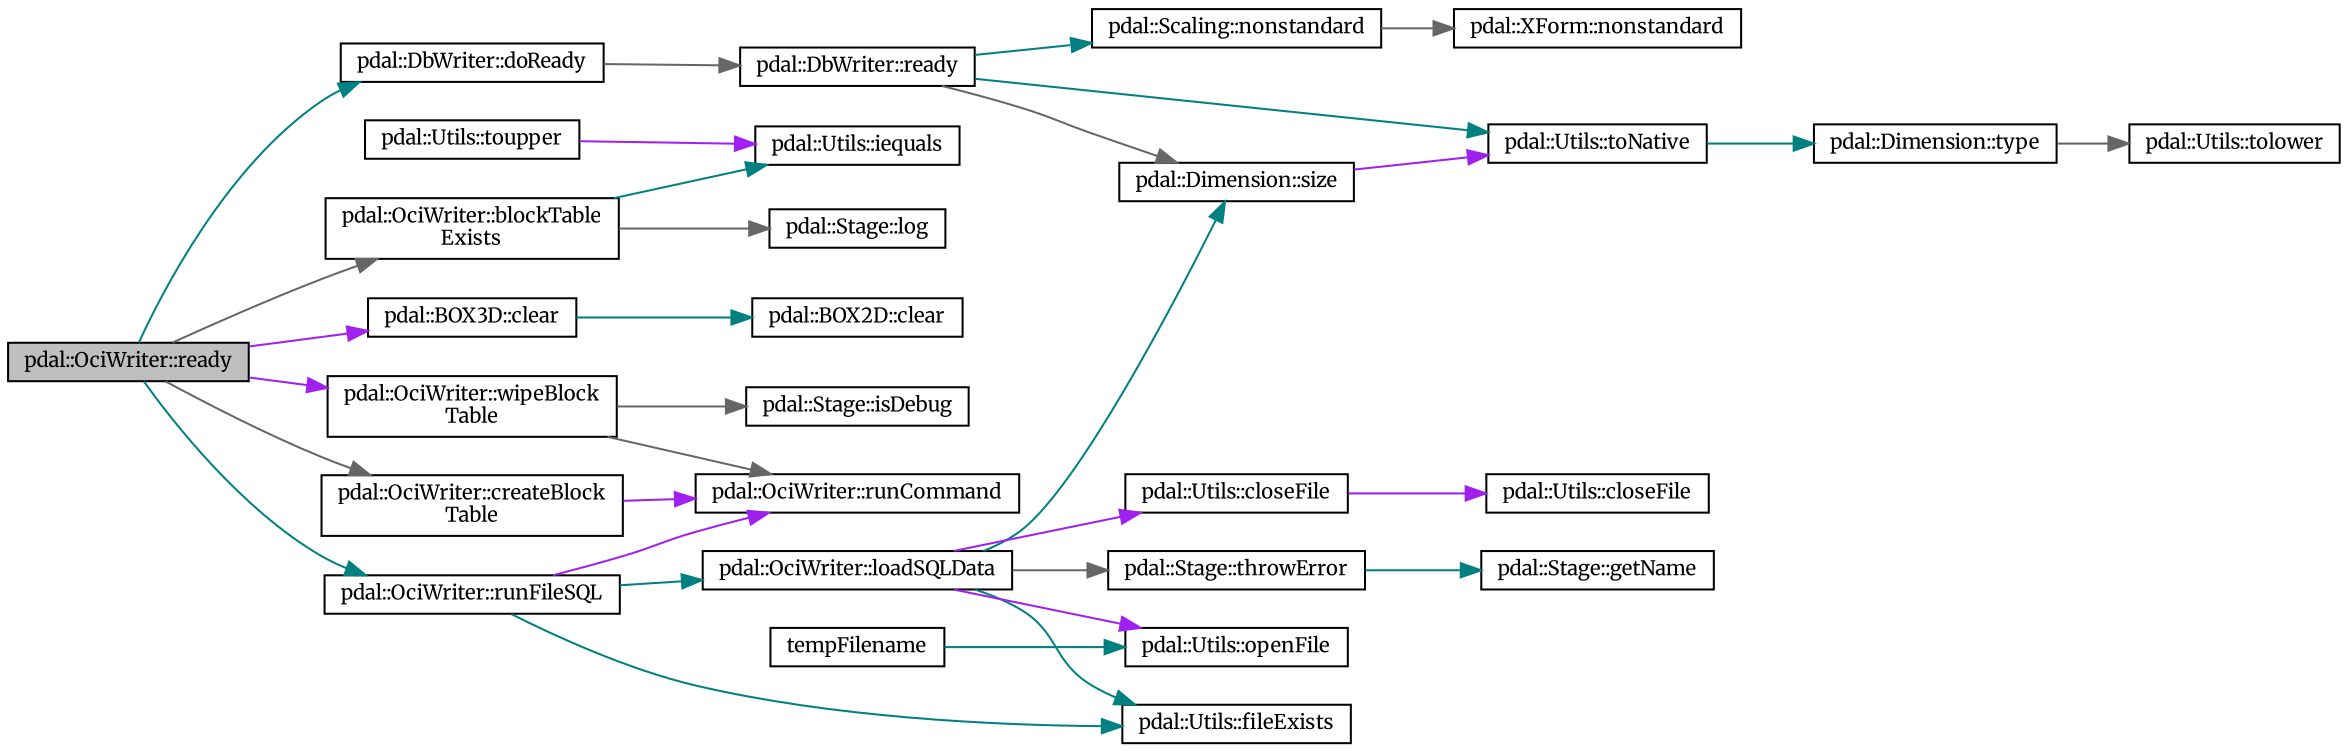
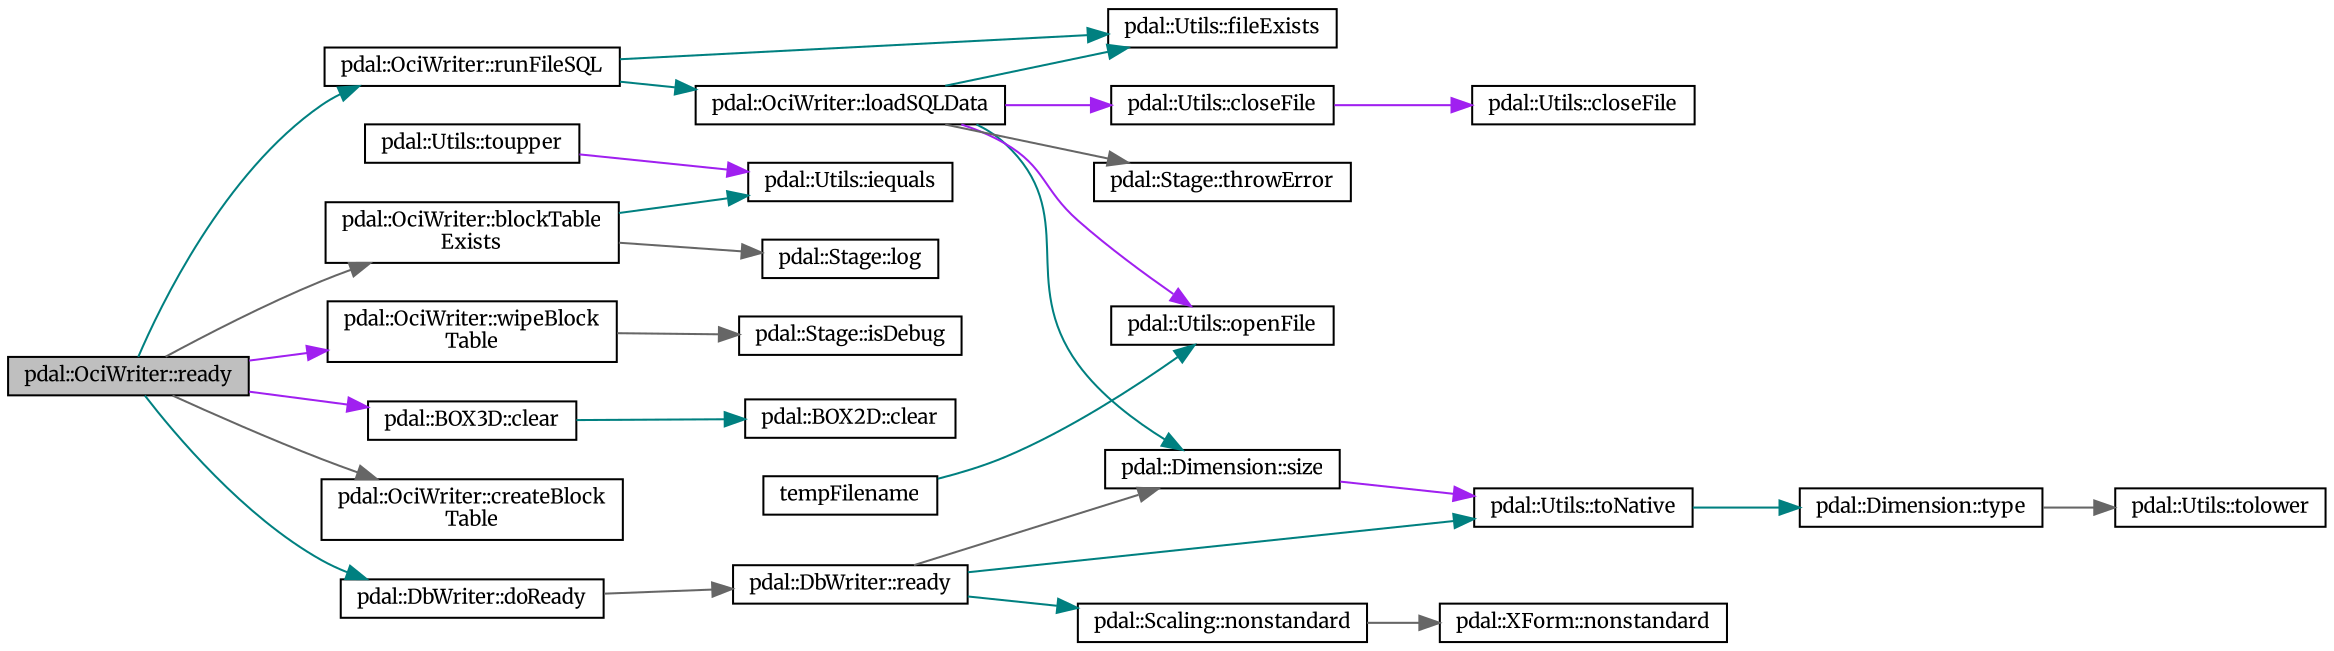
  digraph {
    fontname=Merriweather
    rankdir=LR
    node [color=black fillcolor=white fontname=Merriweather fontsize=10 shape=record style=filled]
    edge [color=teal fontname=Merriweather fontsize=10 labelfontname=Helvetica labelfontsize=10 style=solid]
    n1 [fillcolor=grey75 fontcolor=black height=0.2 label="pdal::OciWriter::ready" width=0.4]
    n2 [height=0.2 label="pdal::OciWriter::blockTable\lExists" width=0.4]
    n3 [height=0.2 label="pdal::BOX3D::clear" width=0.4]
    n4 [height=0.2 label="pdal::OciWriter::createBlock\lTable" width=0.4]
    n5 [height=0.2 label="pdal::DbWriter::doReady" width=0.4]
    n6 [height=0.2 label="pdal::OciWriter::runFileSQL" width=0.4]
    n7 [height=0.2 label="pdal::OciWriter::wipeBlock\lTable" width=0.4]
    n8 [height=0.2 label="pdal::Utils::iequals" width=0.4]
    n9 [height=0.2 label="pdal::Stage::log" width=0.4]
    n10 [height=0.2 label="pdal::BOX2D::clear" width=0.4]
-   n11 [height=0.2 label="pdal::OciWriter::runCommand" width=0.4]
    n12 [height=0.2 label="pdal::DbWriter::ready" width=0.4]
    n13 [height=0.2 label="pdal::Utils::fileExists" width=0.4]
    n14 [height=0.2 label="pdal::OciWriter::loadSQLData" width=0.4]
    n15 [height=0.2 label="pdal::Stage::isDebug" width=0.4]
    n16 [height=0.2 label="pdal::Utils::toupper" width=0.4]
    n17 [height=0.2 label="pdal::Scaling::nonstandard" width=0.4]
    n18 [height=0.2 label="pdal::Dimension::size" width=0.4]
    n19 [height=0.2 label="pdal::Utils::toNative" width=0.4]
    n20 [height=0.2 label="pdal::XForm::nonstandard" width=0.4]
    n21 [height=0.2 label="pdal::Dimension::type" width=0.4]
    n22 [height=0.2 label="pdal::Utils::tolower" width=0.4]
    n23 [height=0.2 label="pdal::Utils::closeFile" width=0.4]
    n24 [height=0.2 label="pdal::Utils::openFile" width=0.4]
    n25 [height=0.2 label="pdal::Stage::throwError" width=0.4]
    n26 [height=0.2 label="pdal::Utils::closeFile" width=0.4]
-   n27 [height=0.2 label="pdal::Stage::getName" width=0.4]
    n28 [height=0.2 label=tempFilename width=0.4]
    n1 -> n2 [color=gray40]
    n1 -> n3 [color=purple]
    n1 -> n4 [color=gray40]
    n1 -> n5
    n1 -> n6
    n1 -> n7 [color=purple]
    n2 -> n8
    n2 -> n9 [color=gray40]
    n3 -> n10
-   n4 -> n11 [color=purple]
    n5 -> n12 [color=gray40]
-   n6 -> n11 [color=purple]
    n6 -> n13
    n6 -> n14
-   n7 -> n11 [color=gray40]
    n7 -> n15 [color=gray40]
    n12 -> n17
    n12 -> n18 [color=gray40]
    n12 -> n19
    n14 -> n13
    n14 -> n18
    n14 -> n23 [color=purple]
    n14 -> n24 [color=purple]
    n14 -> n25 [color=gray40]
    n16 -> n8 [color=purple]
    n17 -> n20 [color=gray40]
    n18 -> n19 [color=purple]
    n19 -> n21
    n21 -> n22 [color=gray40]
    n23 -> n26 [color=purple]
-   n25 -> n27
    n28 -> n24
  }
